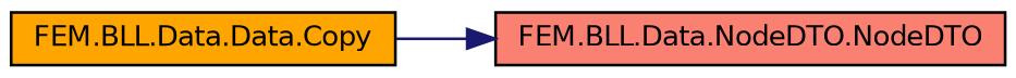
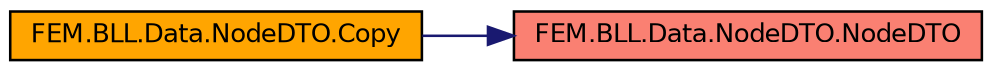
  digraph {
    rankdir=RL
    fontname="DejaVu Sans"
    node [color=black fontname="DejaVu Sans" fontsize=10 shape=record style=filled]
    n1 [fillcolor=salmon fontcolor=black height=0.2 label="FEM.BLL.Data.NodeDTO.NodeDTO" width=0.4]
-   n2 [fillcolor=orange height=0.2 label="FEM.BLL.Data.Data.Copy" width=0.4]
+   n2 [fillcolor=orange height=0.2 label="FEM.BLL.Data.NodeDTO.Copy" width=0.4]
    n1 -> n2 [color=midnightblue dir=back fontname="DejaVu Sans" fontsize=10 labelfontname=Helvetica labelfontsize=10 style=solid]
  }
